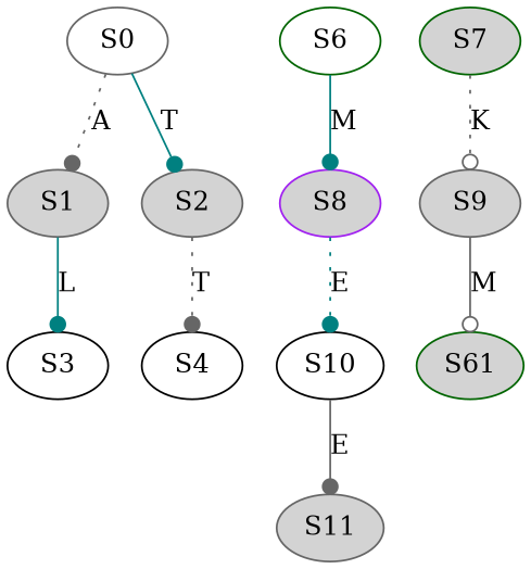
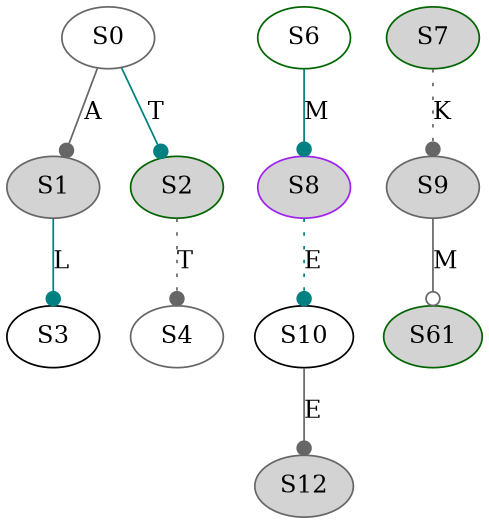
  strict digraph {
    node [color=gray40 fillcolor=lightgrey style=filled]
    edge [arrowhead=dot color=gray40 style=solid]
    S0 [fillcolor=white]
    S1
-   S2
+   S2 [color=darkgreen]
    S3 [color=black fillcolor=white]
-   S4 [color=black fillcolor=white]
+   S4 [fillcolor=white]
    S6 [color=darkgreen fillcolor=white]
    S8 [color=purple]
    S7 [color=darkgreen]
    S9
    S10 [color=black fillcolor=white]
    n11 [color=darkgreen label=S61]
-   S12 [label=S11]
-   S0 -> S1 [label=A style=dotted]
+   S12
+   S0 -> S1 [label=A]
    S0 -> S2 [color=teal label=T]
    S1 -> S3 [color=teal label=L]
    S2 -> S4 [label=T style=dotted]
    S6 -> S8 [color=teal label=M]
    S8 -> S10 [color=teal label=E style=dotted]
-   S7 -> S9 [arrowhead=odot label=K style=dotted]
+   S7 -> S9 [label=K style=dotted]
    S9 -> n11 [arrowhead=odot label=M]
    S10 -> S12 [label=E]
  }
